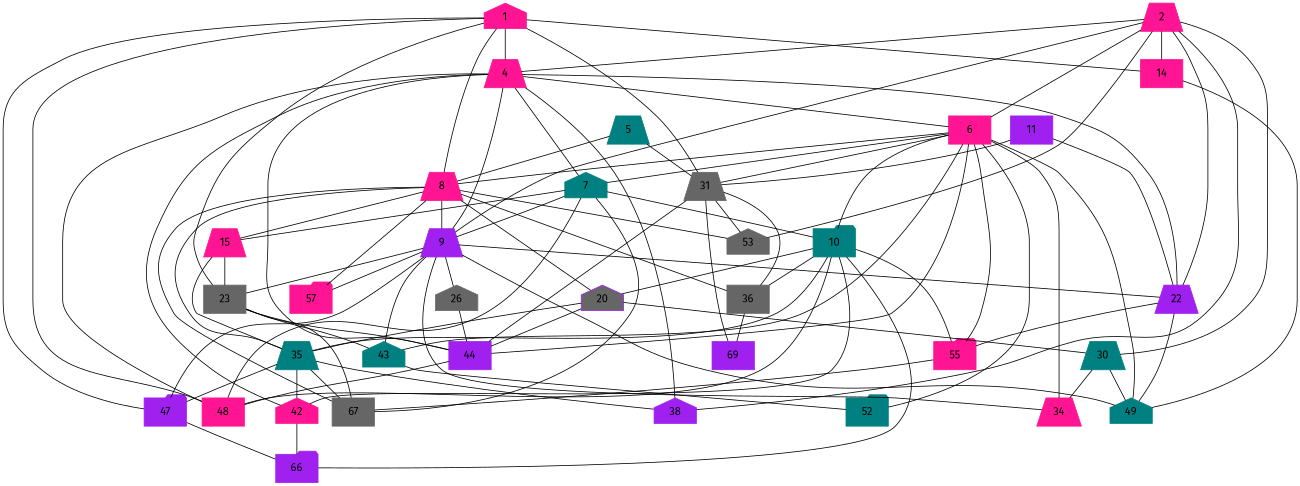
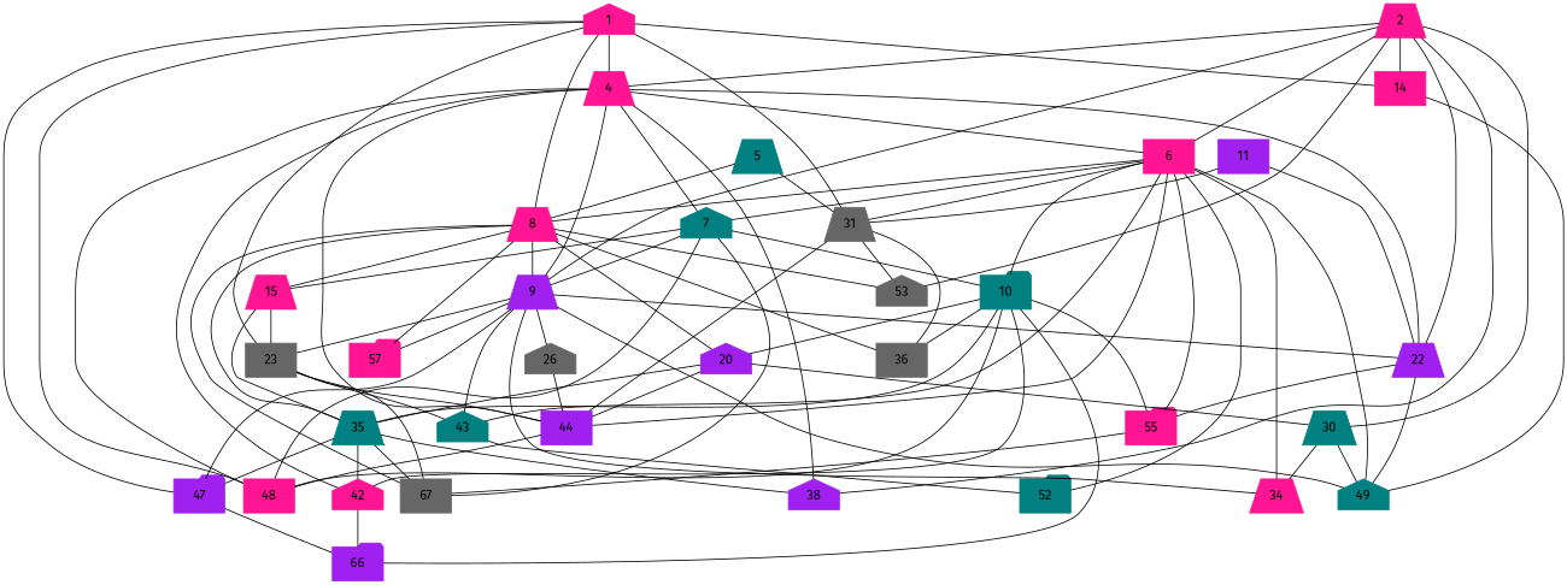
  graph {
    fontname="Fira Sans"
    node [color=deeppink fontname="Fira Sans" shape=trapezium style=filled]
    edge [fontname="Fira Sans"]
    1 [shape=house super="+27+17"]
    4 [super="+18+12+37"]
    8 [super="+24"]
    14 [shape=box]
    23 [color=gray40 shape=box super="+25"]
    31 [color=gray40 super="+40"]
    47 [color=purple shape=folder]
    48 [shape=box super="+58"]
    6 [shape=box super="+61+28"]
    9 [color=purple super="+16+60+21"]
    22 [color=purple]
    38 [color=purple shape=house]
    7 [color=teal shape=house super="+65+13+39"]
    42 [shape=house super="+71"]
    44 [color=purple shape=box super="+63"]
    53 [color=gray40 shape=house]
    15 [super="+32"]
    67 [color=gray40 shape=box]
-   20 [color=purple shape=house super="+56" fillcolor=gray40]
+   20 [color=purple shape=house super="+56"]
    35 [color=teal super="+45"]
    36 [color=gray40 shape=box super="+64"]
    57 [shape=folder]
    49 [color=teal shape=house super="+68"]
    43 [color=teal shape=house]
-   69 [color=purple shape=box]
    66 [color=purple shape=folder]
    2 [super="+3+46"]
    30 [color=teal super="+54"]
    10 [color=teal shape=folder super="+19+50"]
    34
    52 [color=teal shape=folder]
    55 [shape=folder super="+62"]
    26 [color=gray40 shape=house]
    5 [color=teal]
    11 [color=purple shape=box]
    1 -- 4 [weight=2]
    1 -- 8
    1 -- 14
    1 -- 23
    1 -- 31 [weight=2]
    1 -- 47
    1 -- 48
    4 -- 48
    4 -- 6
    4 -- 9
    4 -- 22
    4 -- 38
    4 -- 7
    4 -- 42
    4 -- 44
    8 -- 9 [weight=2]
    8 -- 53
    8 -- 15
    8 -- 67
    8 -- 20
    8 -- 35
    8 -- 36
    8 -- 57 [weight=2]
    14 -- 49
    23 -- 44
    23 -- 67
    23 -- 43
    31 -- 44
    31 -- 53
    31 -- 36
-   31 -- 69
    47 -- 66
    6 -- 8
    6 -- 31
    6 -- 7
    6 -- 44
    6 -- 49
    6 -- 43
    6 -- 10
    6 -- 34
    6 -- 52 [weight=2]
    6 -- 55
    9 -- 23
    9 -- 47
    9 -- 22
    9 -- 57
    9 -- 49 [weight=2]
    9 -- 43
    9 -- 34
    9 -- 26
    22 -- 49
    22 -- 55
    7 -- 48
    7 -- 9
    7 -- 15 [weight=2]
    7 -- 67
    7 -- 10
    42 -- 66
    44 -- 48
    15 -- 23
    15 -- 35
    20 -- 44
    20 -- 35
    20 -- 30
    35 -- 47
    35 -- 38
    35 -- 42 [weight=3]
    35 -- 67
-   36 -- 69
    43 -- 52
    2 -- 4
    2 -- 14
    2 -- 6
    2 -- 9
    2 -- 22 [weight=2]
    2 -- 38
    2 -- 53
    2 -- 30
    30 -- 49
    30 -- 34
    10 -- 48
    10 -- 42
    10 -- 20
    10 -- 35
    10 -- 36
    10 -- 66
    10 -- 55
    55 -- 67
    26 -- 44
    5 -- 8
    5 -- 31
    11 -- 31
    11 -- 22
  }
